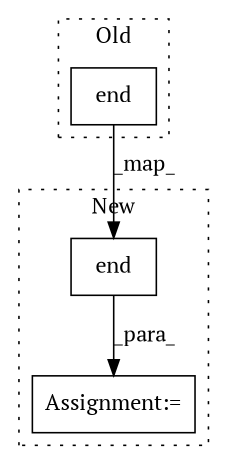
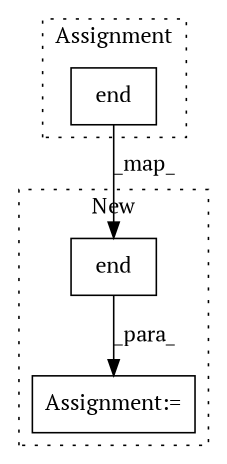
  digraph {
    fontname="PT Serif"
    node [a=32 l=5 shape=box fontname="PT Serif"]
    edge [fontname="PT Serif"]
    n1 [label=end s=1733]
    n2 [a=7 l="53,2" label="Assignment:=" s="1663,1738"]
    n3 [label=end s=2012]
    subgraph cluster_1 {
      label=New
      style=dotted
      n1
      n2
    }
    subgraph cluster_2 {
-     label=Old
+     label=Assignment
      style=dotted
      n3
    }
    n1 -> n2 [label=_para_]
    n3 -> n1 [label=_map_]
  }
